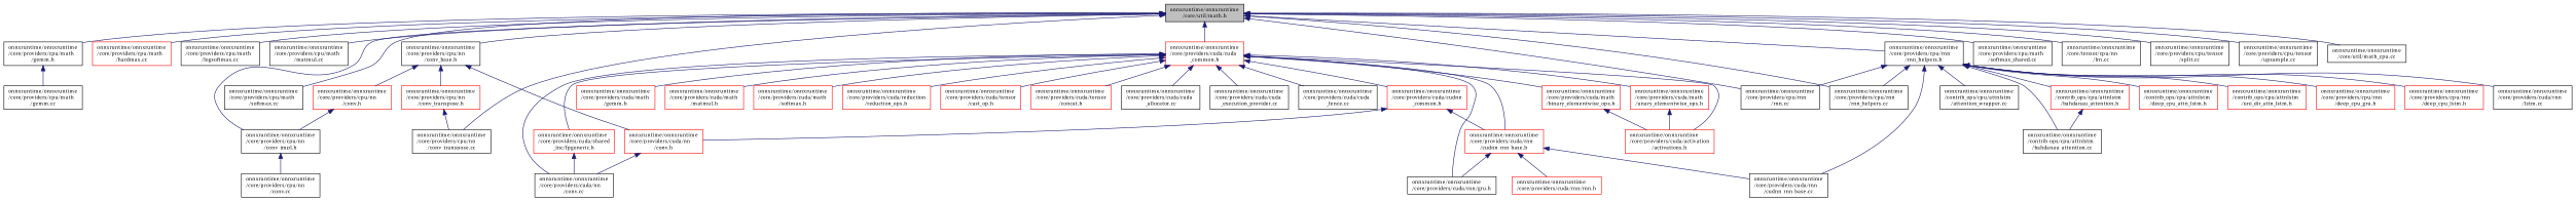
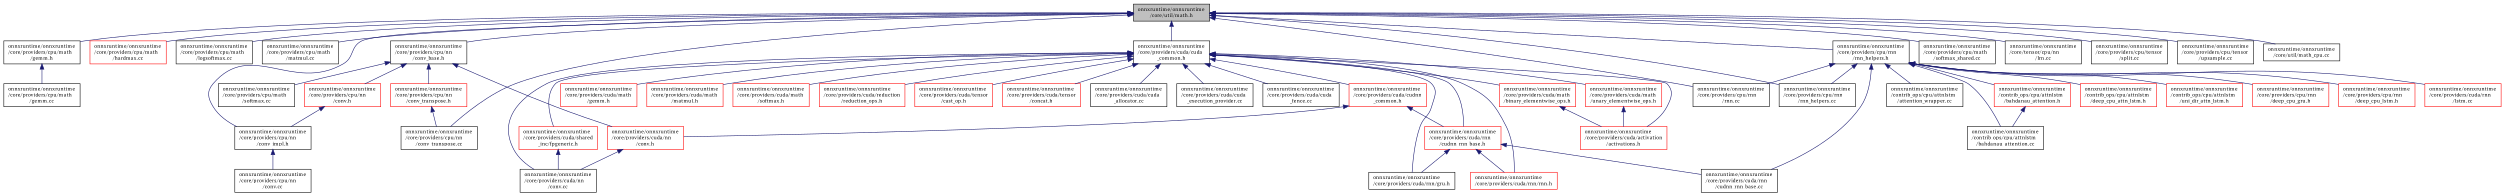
  digraph {
    fontname="PT Serif"
    node [color=black fillcolor=white fontname="PT Serif" fontsize=10 shape=record style=filled]
    edge [color=midnightblue dir=back fontname="PT Serif" fontsize=10 labelfontname=Helvetica labelfontsize=10 style=solid]
    n1 [fillcolor=grey75 fontcolor=black height=0.2 label="onnxruntime/onnxruntime\l/core/util/math.h" width=0.4]
    n2 [height=0.2 label="onnxruntime/onnxruntime\l/core/providers/cpu/math\l/gemm.h" width=0.4]
    n3 [color=red height=0.2 label="onnxruntime/onnxruntime\l/core/providers/cpu/math\l/hardmax.cc" width=0.4]
    n4 [height=0.2 label="onnxruntime/onnxruntime\l/core/providers/cpu/math\l/logsoftmax.cc" width=0.4]
    n5 [height=0.2 label="onnxruntime/onnxruntime\l/core/providers/cpu/math\l/matmul.cc" width=0.4]
    n6 [height=0.2 label="onnxruntime/onnxruntime\l/core/providers/cpu/math\l/softmax.cc" width=0.4]
    n7 [height=0.2 label="onnxruntime/onnxruntime\l/core/providers/cpu/math\l/softmax_shared.cc" width=0.4]
    n8 [height=0.2 label="onnxruntime/onnxruntime\l/core/providers/cpu/nn\l/conv_base.h" width=0.4]
    n9 [height=0.2 label="onnxruntime/onnxruntime\l/core/providers/cpu/nn\l/conv_impl.h" width=0.4]
    n10 [height=0.2 label="onnxruntime/onnxruntime\l/core/providers/cpu/nn\l/conv_transpose.cc" width=0.4]
    n11 [height=0.2 label="onnxruntime/onnxruntime\l/core/tensor/cpu/nn\l/lrn.cc" width=0.4]
    n12 [height=0.2 label="onnxruntime/onnxruntime\l/core/providers/cpu/rnn\l/rnn.cc" width=0.4]
    n13 [height=0.2 label="onnxruntime/onnxruntime\l/core/providers/cpu/rnn\l/rnn_helpers.cc" width=0.4]
    n14 [height=0.2 label="onnxruntime/onnxruntime\l/core/providers/cpu/rnn\l/rnn_helpers.h" width=0.4]
    n15 [height=0.2 label="onnxruntime/onnxruntime\l/core/providers/cpu/tensor\l/split.cc" width=0.4]
    n16 [height=0.2 label="onnxruntime/onnxruntime\l/core/providers/cpu/tensor\l/upsample.cc" width=0.4]
-   n17 [color=red height=0.2 label="onnxruntime/onnxruntime\l/core/providers/cuda/cuda\l_common.h" width=0.4]
+   n17 [height=0.2 label="onnxruntime/onnxruntime\l/core/providers/cuda/cuda\l_common.h" width=0.4]
    n18 [height=0.2 label="onnxruntime/onnxruntime\l/core/util/math_cpu.cc" width=0.4]
    n19 [height=0.2 label="onnxruntime/onnxruntime\l/core/providers/cpu/math\l/gemm.cc" width=0.4]
    n20 [color=red height=0.2 label="onnxruntime/onnxruntime\l/core/providers/cpu/nn\l/conv.h" width=0.4]
    n21 [color=red height=0.2 label="onnxruntime/onnxruntime\l/core/providers/cpu/nn\l/conv_transpose.h" width=0.4]
    n22 [color=red height=0.2 label="onnxruntime/onnxruntime\l/core/providers/cuda/nn\l/conv.h" width=0.4]
    n23 [height=0.2 label="onnxruntime/onnxruntime\l/core/providers/cpu/nn\l/conv.cc" width=0.4]
    n24 [height=0.2 label="onnxruntime/onnxruntime\l/contrib_ops/cpu/attnlstm\l/attention_wrapper.cc" width=0.4]
    n25 [color=red height=0.2 label="onnxruntime/onnxruntime\l/contrib_ops/cpu/attnlstm\l/bahdanau_attention.h" width=0.4]
    n26 [height=0.2 label="onnxruntime/onnxruntime\l/contrib_ops/cpu/attnlstm\l/bahdanau_attention.cc" width=0.4]
    n27 [color=red height=0.2 label="onnxruntime/onnxruntime\l/contrib_ops/cpu/attnlstm\l/deep_cpu_attn_lstm.h" width=0.4]
    n28 [color=red height=0.2 label="onnxruntime/onnxruntime\l/contrib_ops/cpu/attnlstm\l/uni_dir_attn_lstm.h" width=0.4]
    n29 [color=red height=0.2 label="onnxruntime/onnxruntime\l/core/providers/cpu/rnn\l/deep_cpu_gru.h" width=0.4]
    n30 [color=red height=0.2 label="onnxruntime/onnxruntime\l/core/providers/cpu/rnn\l/deep_cpu_lstm.h" width=0.4]
    n31 [height=0.2 label="onnxruntime/onnxruntime\l/core/providers/cuda/rnn\l/cudnn_rnn_base.cc" width=0.4]
-   n32 [height=0.2 label="onnxruntime/onnxruntime\l/core/providers/cuda/rnn\l/lstm.cc" width=0.4]
+   n32 [color=red height=0.2 label="onnxruntime/onnxruntime\l/core/providers/cuda/rnn\l/lstm.cc" width=0.4]
    n33 [height=0.2 label="onnxruntime/onnxruntime\l/core/providers/cuda/nn\l/conv.cc" width=0.4]
    n34 [color=red height=0.2 label="onnxruntime/onnxruntime\l/core/providers/cuda/activation\l/activations.h" width=0.4]
    n35 [height=0.2 label="onnxruntime/onnxruntime\l/core/providers/cuda/cuda\l_allocator.cc" width=0.4]
    n36 [height=0.2 label="onnxruntime/onnxruntime\l/core/providers/cuda/cuda\l_execution_provider.cc" width=0.4]
    n37 [height=0.2 label="onnxruntime/onnxruntime\l/core/providers/cuda/cuda\l_fence.cc" width=0.4]
    n38 [color=red height=0.2 label="onnxruntime/onnxruntime\l/core/providers/cuda/cudnn\l_common.h" width=0.4]
    n39 [color=red height=0.2 label="onnxruntime/onnxruntime\l/core/providers/cuda/rnn\l/cudnn_rnn_base.h" width=0.4]
    n40 [height=0.2 label="onnxruntime/onnxruntime\l/core/providers/cuda/rnn/gru.h" width=0.4]
    n41 [color=red height=0.2 label="onnxruntime/onnxruntime\l/core/providers/cuda/rnn/rnn.h" width=0.4]
    n42 [color=red height=0.2 label="onnxruntime/onnxruntime\l/core/providers/cuda/math\l/binary_elementwise_ops.h" width=0.4]
    n43 [color=red height=0.2 label="onnxruntime/onnxruntime\l/core/providers/cuda/math\l/gemm.h" width=0.4]
    n44 [color=red height=0.2 label="onnxruntime/onnxruntime\l/core/providers/cuda/math\l/matmul.h" width=0.4]
    n45 [color=red height=0.2 label="onnxruntime/onnxruntime\l/core/providers/cuda/math\l/softmax.h" width=0.4]
    n46 [color=red height=0.2 label="onnxruntime/onnxruntime\l/core/providers/cuda/math\l/unary_elementwise_ops.h" width=0.4]
    n47 [color=red height=0.2 label="onnxruntime/onnxruntime\l/core/providers/cuda/reduction\l/reduction_ops.h" width=0.4]
    n48 [color=red height=0.2 label="onnxruntime/onnxruntime\l/core/providers/cuda/shared\l_inc/fpgeneric.h" width=0.4]
    n49 [color=red height=0.2 label="onnxruntime/onnxruntime\l/core/providers/cuda/tensor\l/cast_op.h" width=0.4]
    n50 [color=red height=0.2 label="onnxruntime/onnxruntime\l/core/providers/cuda/tensor\l/concat.h" width=0.4]
    n1 -> n2
    n1 -> n3
    n1 -> n4
    n1 -> n5
-   n1 -> n6
+   n8 -> n6
    n1 -> n7
    n1 -> n8
    n1 -> n9
    n1 -> n10
    n1 -> n11
    n1 -> n12
    n1 -> n13
    n1 -> n14
    n1 -> n15
    n1 -> n16
    n1 -> n17
    n1 -> n18
    n2 -> n19
    n8 -> n20
    n8 -> n21
    n8 -> n22
    n9 -> n23
    n14 -> n12
    n14 -> n13
    n14 -> n24
    n14 -> n25
    n14 -> n26
    n14 -> n27
    n14 -> n28
    n14 -> n29
    n14 -> n30
    n14 -> n31
    n14 -> n32
    n17 -> n33
    n17 -> n34
    n17 -> n35
    n17 -> n36
    n17 -> n37
    n17 -> n38
    n17 -> n39
    n17 -> n40
+   n17 -> n41
    n17 -> n42
    n17 -> n43
    n17 -> n44
    n17 -> n45
    n17 -> n46
    n17 -> n47
    n17 -> n48
    n17 -> n49
    n17 -> n50
    n20 -> n9
    n21 -> n10
    n22 -> n33
    n25 -> n26
    n38 -> n22
    n38 -> n39
    n39 -> n31
    n39 -> n40
    n39 -> n41
    n42 -> n34
    n46 -> n34
    n48 -> n33
  }
